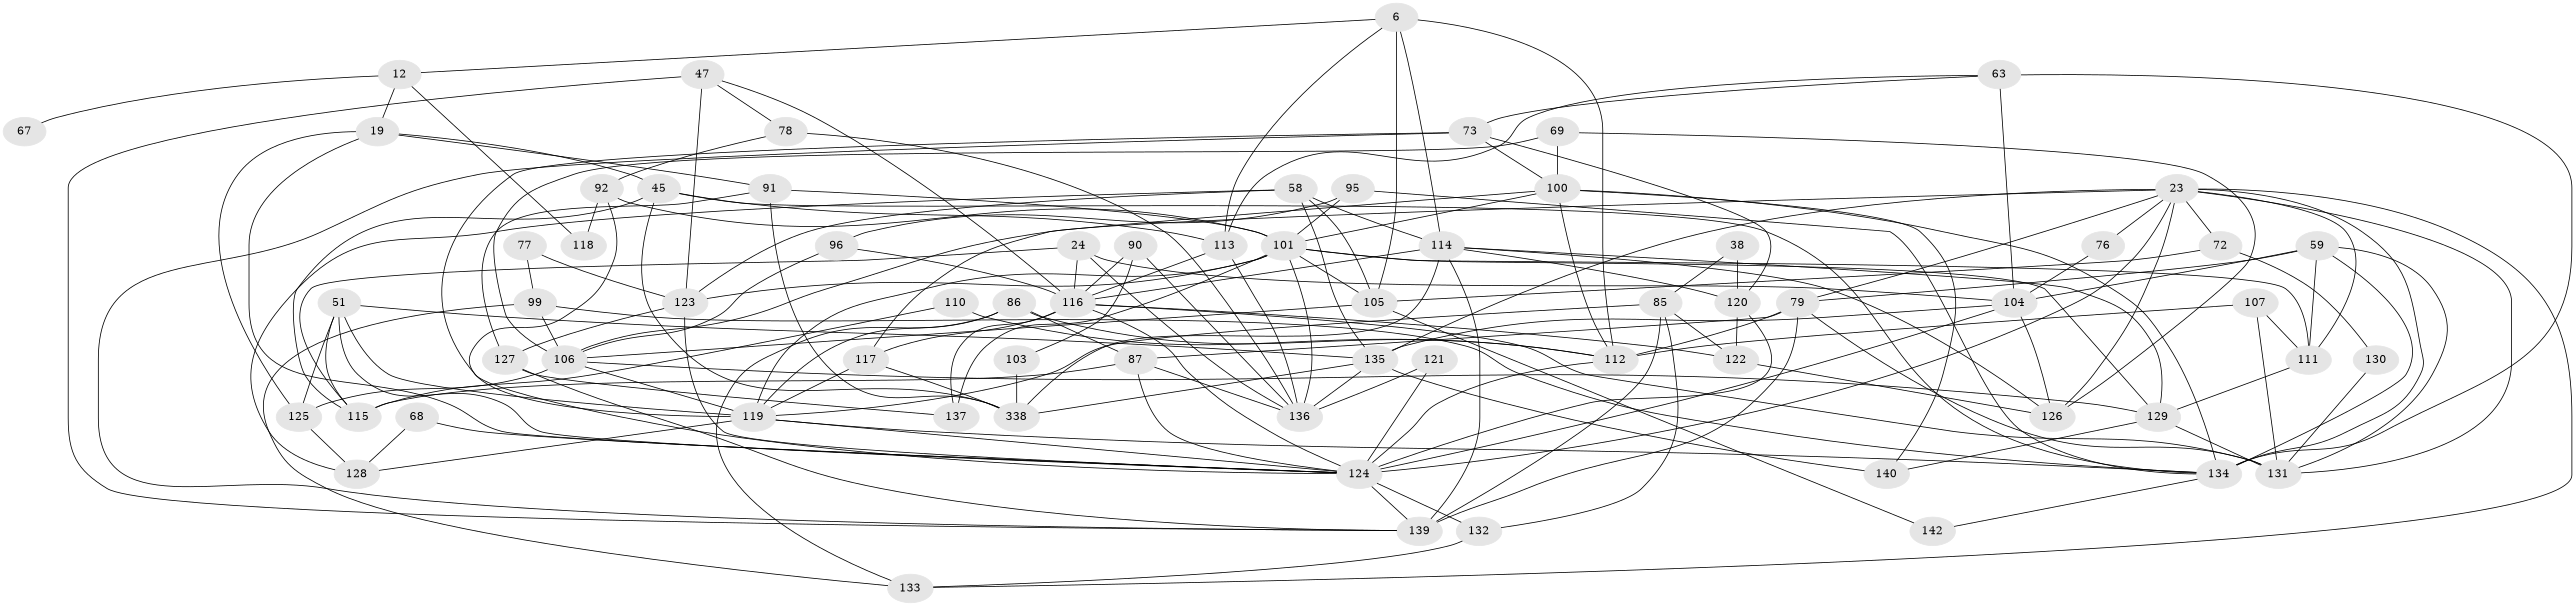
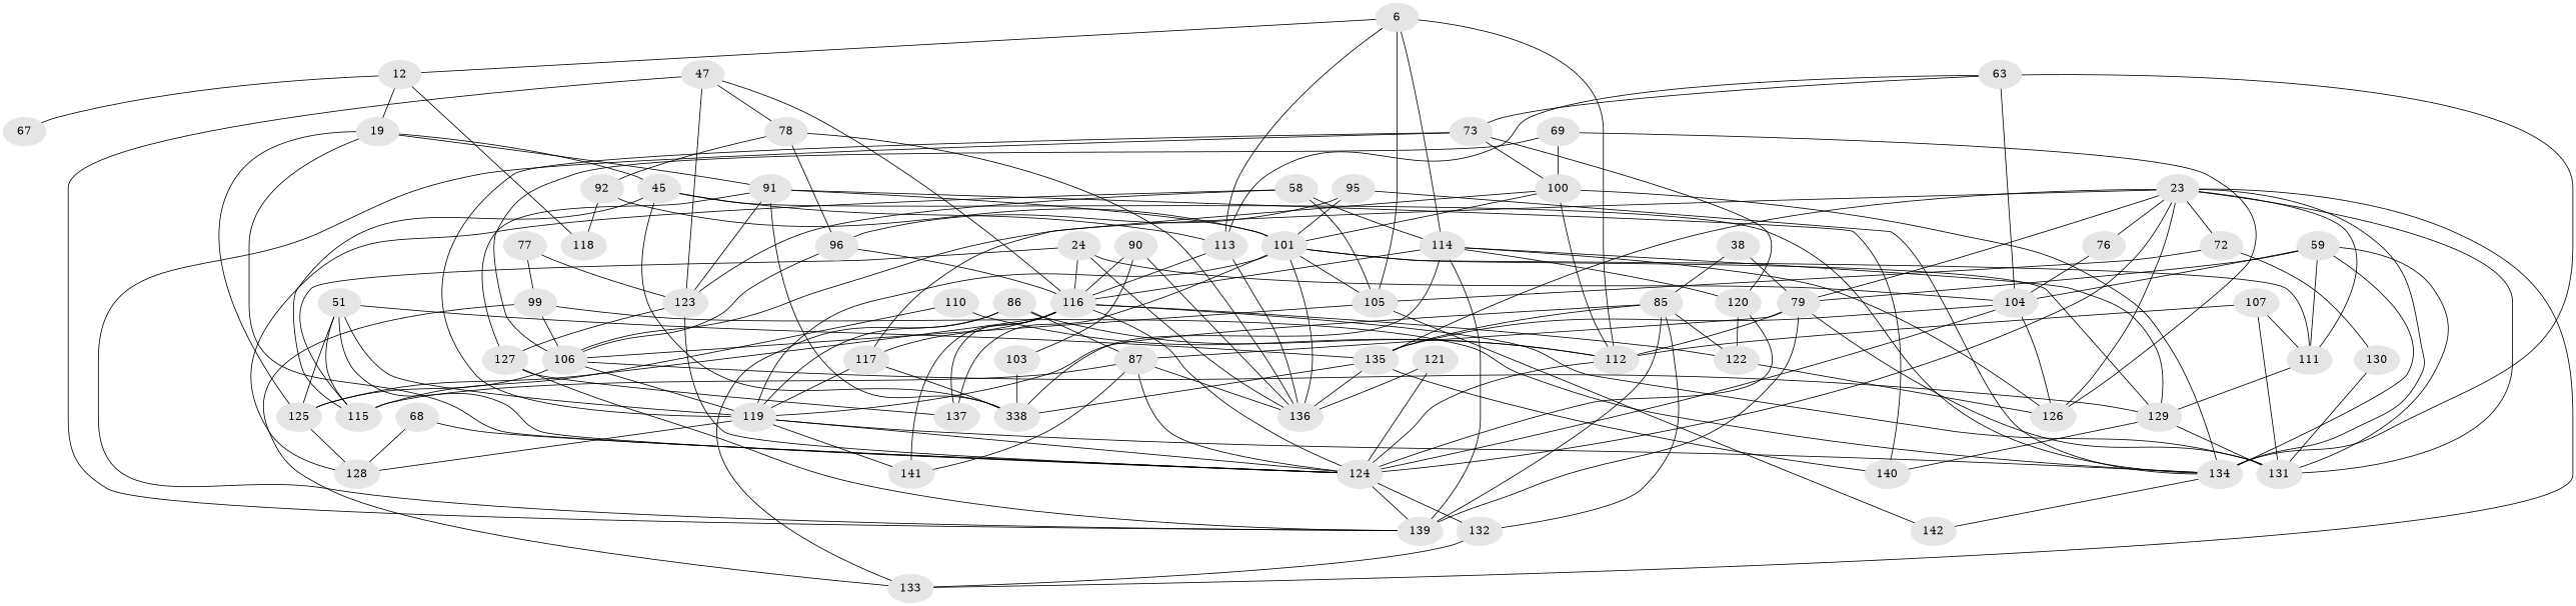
  graph {
    node [color=gray90 style=filled]
    6
    12
    105
    112 [super="+109+74"]
    113
    114 [super="+108+98"]
    19
    67
    118
    106 [super="+3+23+46"]
    142
    124 [super="+97+88"]
    116 [super="+13+16+71"]
    136 [super="+82+62"]
    126 [super="+53"]
    n16 [label=338 super="+40"]
    139 [super="+56"]
    120
    129 [super="+7"]
    45
    91 [super="+10"]
    125 [super="+70"]
    115 [super="+52"]
    134 [super="+30+33+89"]
    101 [super="+94"]
    127 [super="+8"]
    140
    132 [super="+66"]
    128
    104 [super="+35+50"]
    135 [super="+64"]
    24
    131 [super="+61"]
    122
+   141
    137 [super="+41"]
    117
    n38 [label=23 super="+21"]
    72
    76
    79 [super="+48+75"]
    111 [super="+60"]
    133
    130
    87 [super="+34"]
    119 [super="+29+102+39+80"]
    38
    85 [super="+49+55"]
    47 [super="+44"]
    78
    123
    92
    96 [super="+28"]
    51 [super="+36"]
    58
    59 [super="+26"]
    63 [super="+15"]
    73
    100 [super="+27+93"]
    90
    103
    68
    69 [super="+65"]
    77
    99
    86
    95
    107 [super="+84"]
    110
    121
    6 -- 12
    6 -- 105
    6 -- 112
    6 -- 113
    6 -- 114
    12 -- 19
    12 -- 67
    12 -- 118
    105 -- 106 [weight=2]
    105 -- 142
    112 -- 124 [weight=2]
    113 -- 116
    113 -- 136
    114 -- 116 [weight=2]
    114 -- 126
    114 -- n16 [weight=2]
    114 -- 139 [weight=2]
    114 -- 120
    114 -- 129
    19 -- 124
    19 -- 45
    19 -- 91
    19 -- 125
    106 -- 129 [weight=2]
    106 -- 125
    106 -- 119 [weight=2]
    124 -- 139
    124 -- 132 [weight=2]
    116 -- 124 [weight=2]
+   116 -- 125 [weight=3]
    116 -- 131
    116 -- 122
+   116 -- 141
    116 -- 137
    116 -- 117
    120 -- 124
    120 -- 122
    129 -- 140
    129 -- 131
    45 -- 113
    45 -- n16
    45 -- 115
    45 -- 134
    91 -- n16
    91 -- 101
    91 -- 127
-   100 -- 140
+   91 -- 140
    125 -- 128
    134 -- 142
    101 -- 105
    101 -- 136
    101 -- 129
    101 -- 137
    101 -- 111
    101 -- 119 [weight=2]
-   101 -- 123
+   91 -- 123
    127 -- 139
    127 -- 137 [weight=2]
    132 -- 133
    104 -- 124 [weight=2]
    104 -- 126
    104 -- 135
    135 -- 136 [weight=2]
    135 -- n16
    135 -- 140
    24 -- 116 [weight=2]
    24 -- 136
    24 -- 115
    24 -- 104
    122 -- 126
    117 -- n16
    117 -- 119
    n38 -- 106
    n38 -- 124
    n38 -- 126
    n38 -- 134
    n38 -- 135
    n38 -- 131
    n38 -- 72
    n38 -- 76
    n38 -- 79 [weight=2]
    n38 -- 111 [weight=2]
    n38 -- 133
    72 -- 105
    72 -- 130
    76 -- 104
    79 -- 112 [weight=2]
    79 -- 139
    79 -- 131
    79 -- 87
    111 -- 129 [weight=2]
    130 -- 131
    87 -- 124
    87 -- 136
    87 -- 115
+   87 -- 141
    119 -- 124
    119 -- 134
    119 -- 128
-   38 -- 120
+   119 -- 141
+   38 -- 79
    38 -- 85
    85 -- 139 [weight=2]
    85 -- 132 [weight=2]
-   58 -- 135
+   85 -- 135
    85 -- 122
    85 -- 119 [weight=2]
    47 -- 116
    47 -- 139
    47 -- 78
    47 -- 123 [weight=2]
    78 -- 136
    78 -- 92
+   78 -- 96
    123 -- 124
    123 -- 127
    92 -- 118
-   92 -- 124
    92 -- 101
    96 -- 106
    96 -- 116
    51 -- 124
    51 -- 125
    51 -- 115
    51 -- 135
    51 -- 119
    58 -- 105
    58 -- 114
    58 -- 128
    58 -- 123
    59 -- 134
    59 -- 104
    59 -- 131
    59 -- 79
    59 -- 111
    63 -- 113
    63 -- 134
    63 -- 104 [weight=2]
    63 -- 73
    73 -- 139
    73 -- 120
    73 -- 119
    73 -- 100
    100 -- 112 [weight=2]
    100 -- 134 [weight=3]
    100 -- 101 [weight=2]
    100 -- 117
    90 -- 116
    90 -- 136
    90 -- 103
    103 -- n16
    68 -- 124
    68 -- 128
    69 -- 106
    69 -- 126
    69 -- 100 [weight=2]
    77 -- 123
    77 -- 99
    99 -- 106
    99 -- 134
    99 -- 133
    86 -- 112
    86 -- 133
    86 -- 87
    86 -- 119
    95 -- 134
    95 -- 101
    95 -- 96
    107 -- 112
    107 -- 131
    107 -- 111
    110 -- 112
    110 -- 115
    121 -- 124
    121 -- 136
  }
